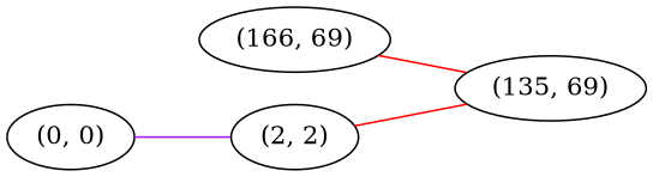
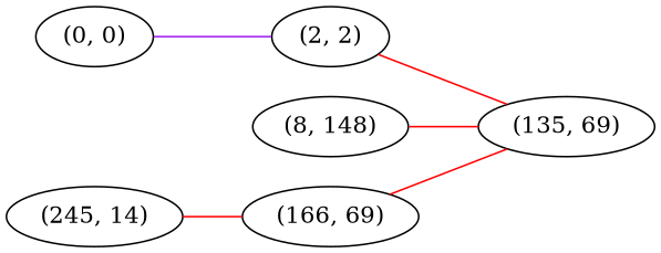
  graph {
    rankdir=LR
    edge [color=red weight=1]
    n1 [label="(166, 69)"]
+   "(245, 14)"
    n3 [label="(135, 69)"]
    "(0, 0)"
    "(2, 2)"
+   "(8, 148)"
    n1 -- n3
+   "(245, 14)" -- n1
    "(0, 0)" -- "(2, 2)" [color=purple weight=4]
    "(2, 2)" -- n3
+   "(8, 148)" -- n3
  }
